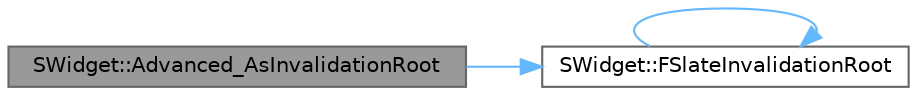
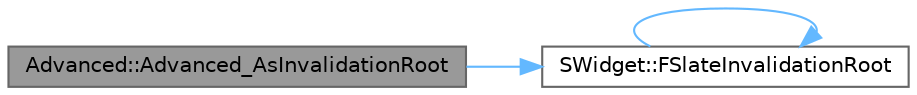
  digraph {
    rankdir=LR
    node [fontname=Helvetica fontsize=10 shape=box style=filled]
    edge [color=steelblue1 fontname=Helvetica fontsize=10 labelfontname=Helvetica labelfontsize=10 style=solid]
-   n1 [color=gray40 fillcolor=grey60 fontcolor=black height=0.2 label="SWidget::Advanced_AsInvalidationRoot" width=0.4]
+   n1 [color=gray40 fillcolor=grey60 fontcolor=black height=0.2 label="Advanced::Advanced_AsInvalidationRoot" width=0.4]
    n2 [color=grey40 fillcolor=white height=0.2 label="SWidget::FSlateInvalidationRoot" width=0.4]
    n1 -> n2
    n2 -> n2
  }
